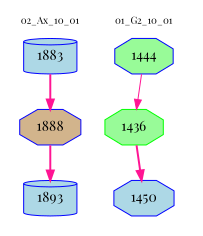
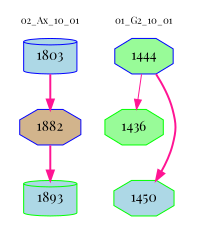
  digraph {
    fontname="Playfair Display"
    node [color=blue fillcolor=lightblue fontname="Playfair Display" shape=octagon style=filled]
    edge [color=deeppink fontname="Playfair Display" style=bold]
-   n1 [label=1883 shape=cylinder]
-   n2 [fillcolor=tan label=1888]
-   n3 [label=1893 shape=cylinder]
+   n1 [label=1803 shape=cylinder]
+   n2 [fillcolor=tan label=1882]
+   n3 [color=green label=1893 shape=cylinder]
    n4 [fillcolor=palegreen label=1444]
    n5 [color=green fillcolor=palegreen label=1436]
-   n6 [label=1450]
+   n6 [color=green label=1450]
    subgraph cluster_1 {
      color=white
      fontsize=10
      label="02_Ax_10_01"
      n1
      n2
      n3
    }
    subgraph cluster_2 {
      color=white
      fontsize=10
      label="01_G2_10_01"
      n4
      n5
      n6
    }
    n1 -> n2
    n2 -> n3
    n4 -> n5 [style=solid]
-   n5 -> n6
+   n4 -> n6
  }
